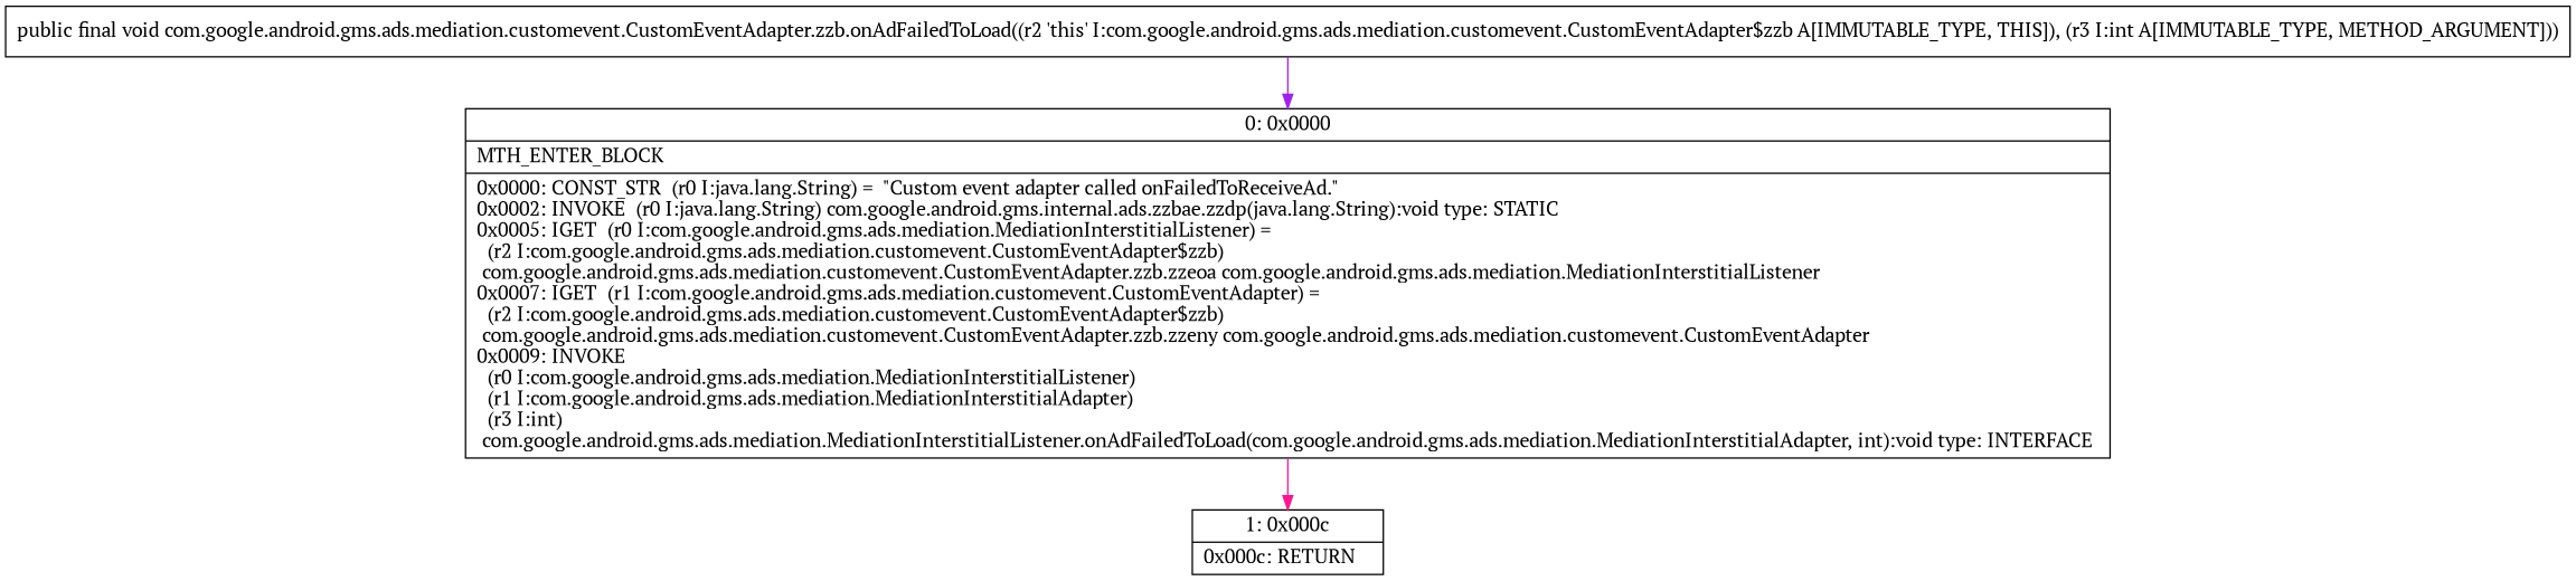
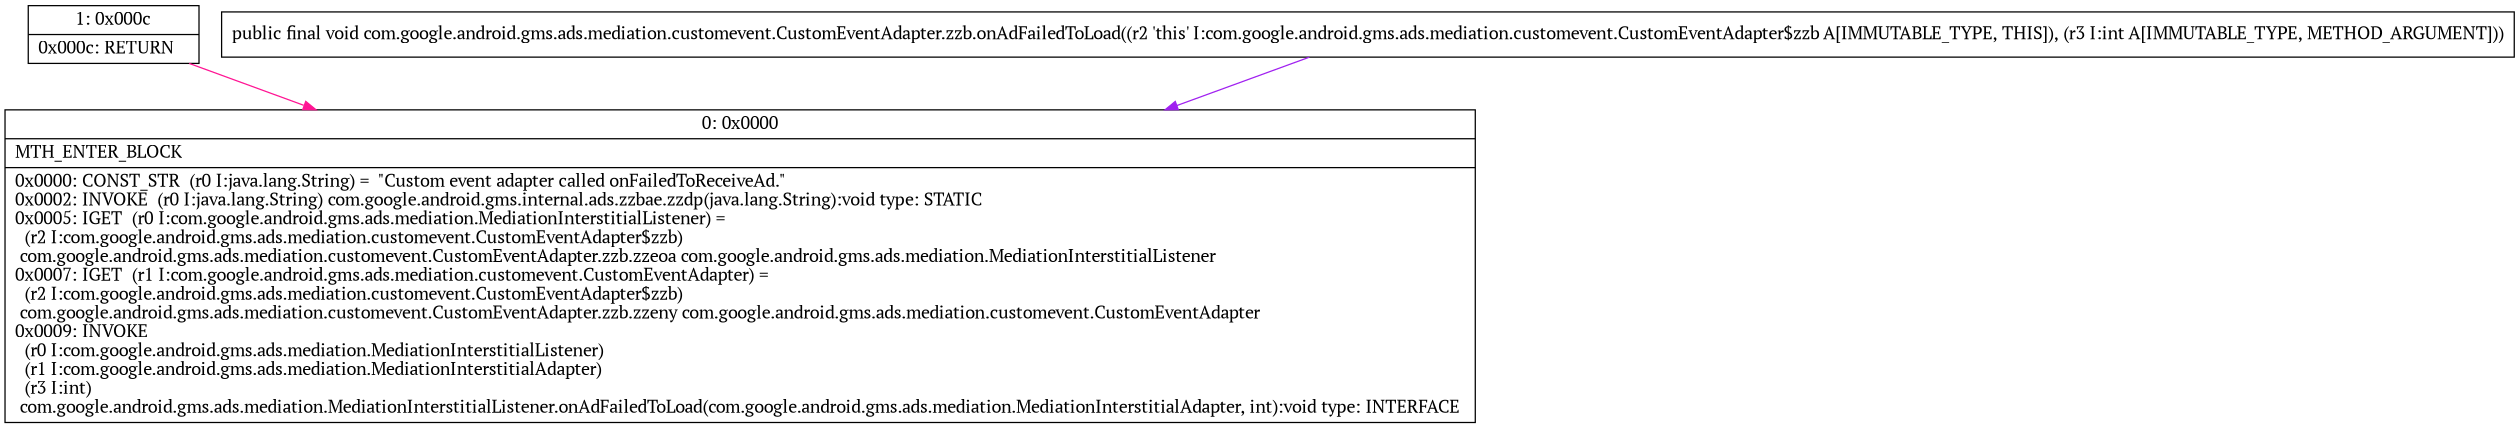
  digraph {
    fontname="PT Serif"
    node [shape=record fontname="PT Serif"]
    edge [fontname="PT Serif"]
    n1 [label="{0\:\ 0x0000|MTH_ENTER_BLOCK\l|0x0000: CONST_STR  (r0 I:java.lang.String) =  \"Custom event adapter called onFailedToReceiveAd.\" \l0x0002: INVOKE  (r0 I:java.lang.String) com.google.android.gms.internal.ads.zzbae.zzdp(java.lang.String):void type: STATIC \l0x0005: IGET  (r0 I:com.google.android.gms.ads.mediation.MediationInterstitialListener) = \l  (r2 I:com.google.android.gms.ads.mediation.customevent.CustomEventAdapter$zzb)\l com.google.android.gms.ads.mediation.customevent.CustomEventAdapter.zzb.zzeoa com.google.android.gms.ads.mediation.MediationInterstitialListener \l0x0007: IGET  (r1 I:com.google.android.gms.ads.mediation.customevent.CustomEventAdapter) = \l  (r2 I:com.google.android.gms.ads.mediation.customevent.CustomEventAdapter$zzb)\l com.google.android.gms.ads.mediation.customevent.CustomEventAdapter.zzb.zzeny com.google.android.gms.ads.mediation.customevent.CustomEventAdapter \l0x0009: INVOKE  \l  (r0 I:com.google.android.gms.ads.mediation.MediationInterstitialListener)\l  (r1 I:com.google.android.gms.ads.mediation.MediationInterstitialAdapter)\l  (r3 I:int)\l com.google.android.gms.ads.mediation.MediationInterstitialListener.onAdFailedToLoad(com.google.android.gms.ads.mediation.MediationInterstitialAdapter, int):void type: INTERFACE \l}"]
    n2 [label="{1\:\ 0x000c|0x000c: RETURN   \l}"]
    n3 [label="{public final void com.google.android.gms.ads.mediation.customevent.CustomEventAdapter.zzb.onAdFailedToLoad((r2 'this' I:com.google.android.gms.ads.mediation.customevent.CustomEventAdapter$zzb A[IMMUTABLE_TYPE, THIS]), (r3 I:int A[IMMUTABLE_TYPE, METHOD_ARGUMENT])) }"]
-   n1 -> n2 [color=deeppink]
+   n2 -> n1 [color=deeppink]
    n3 -> n1 [color=purple]
  }
